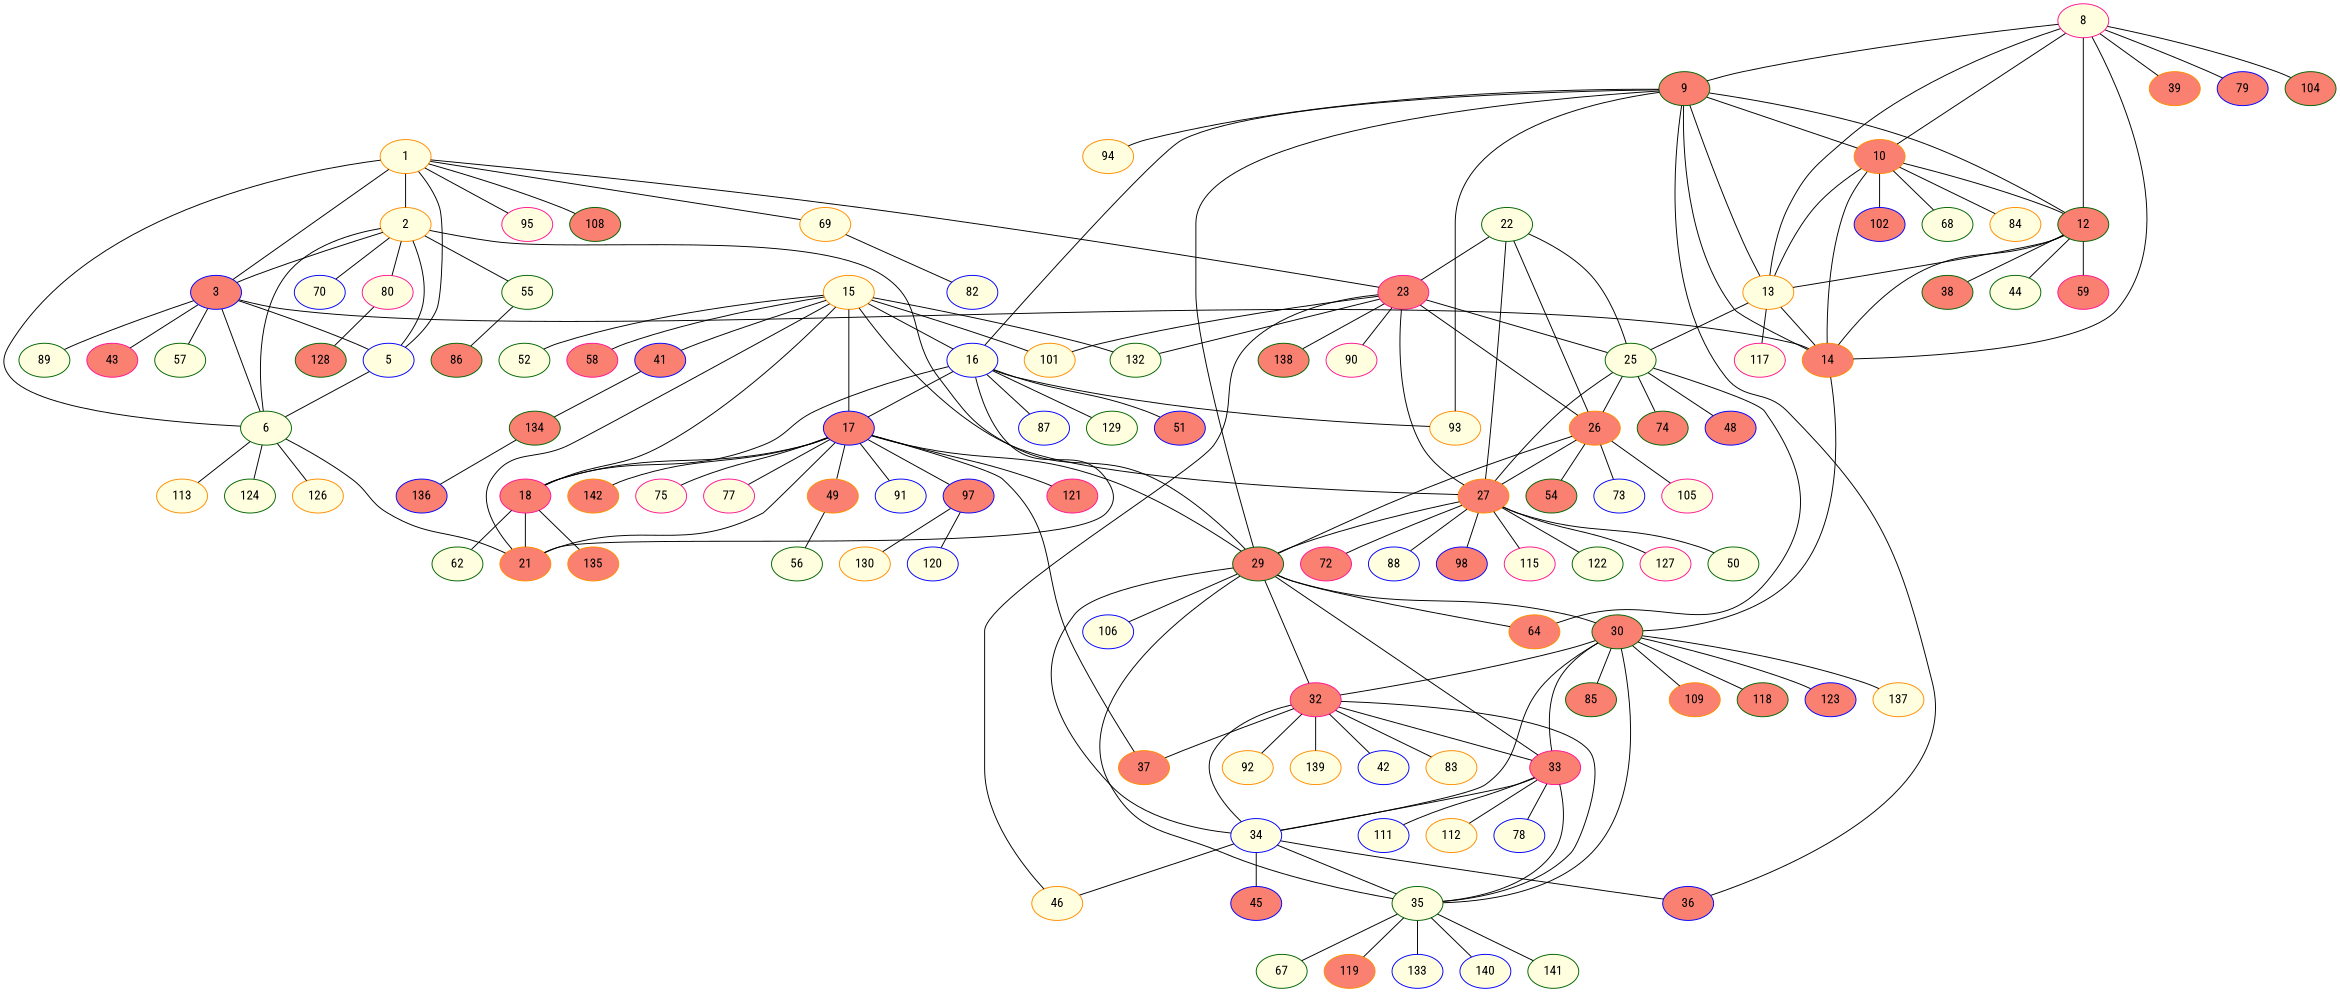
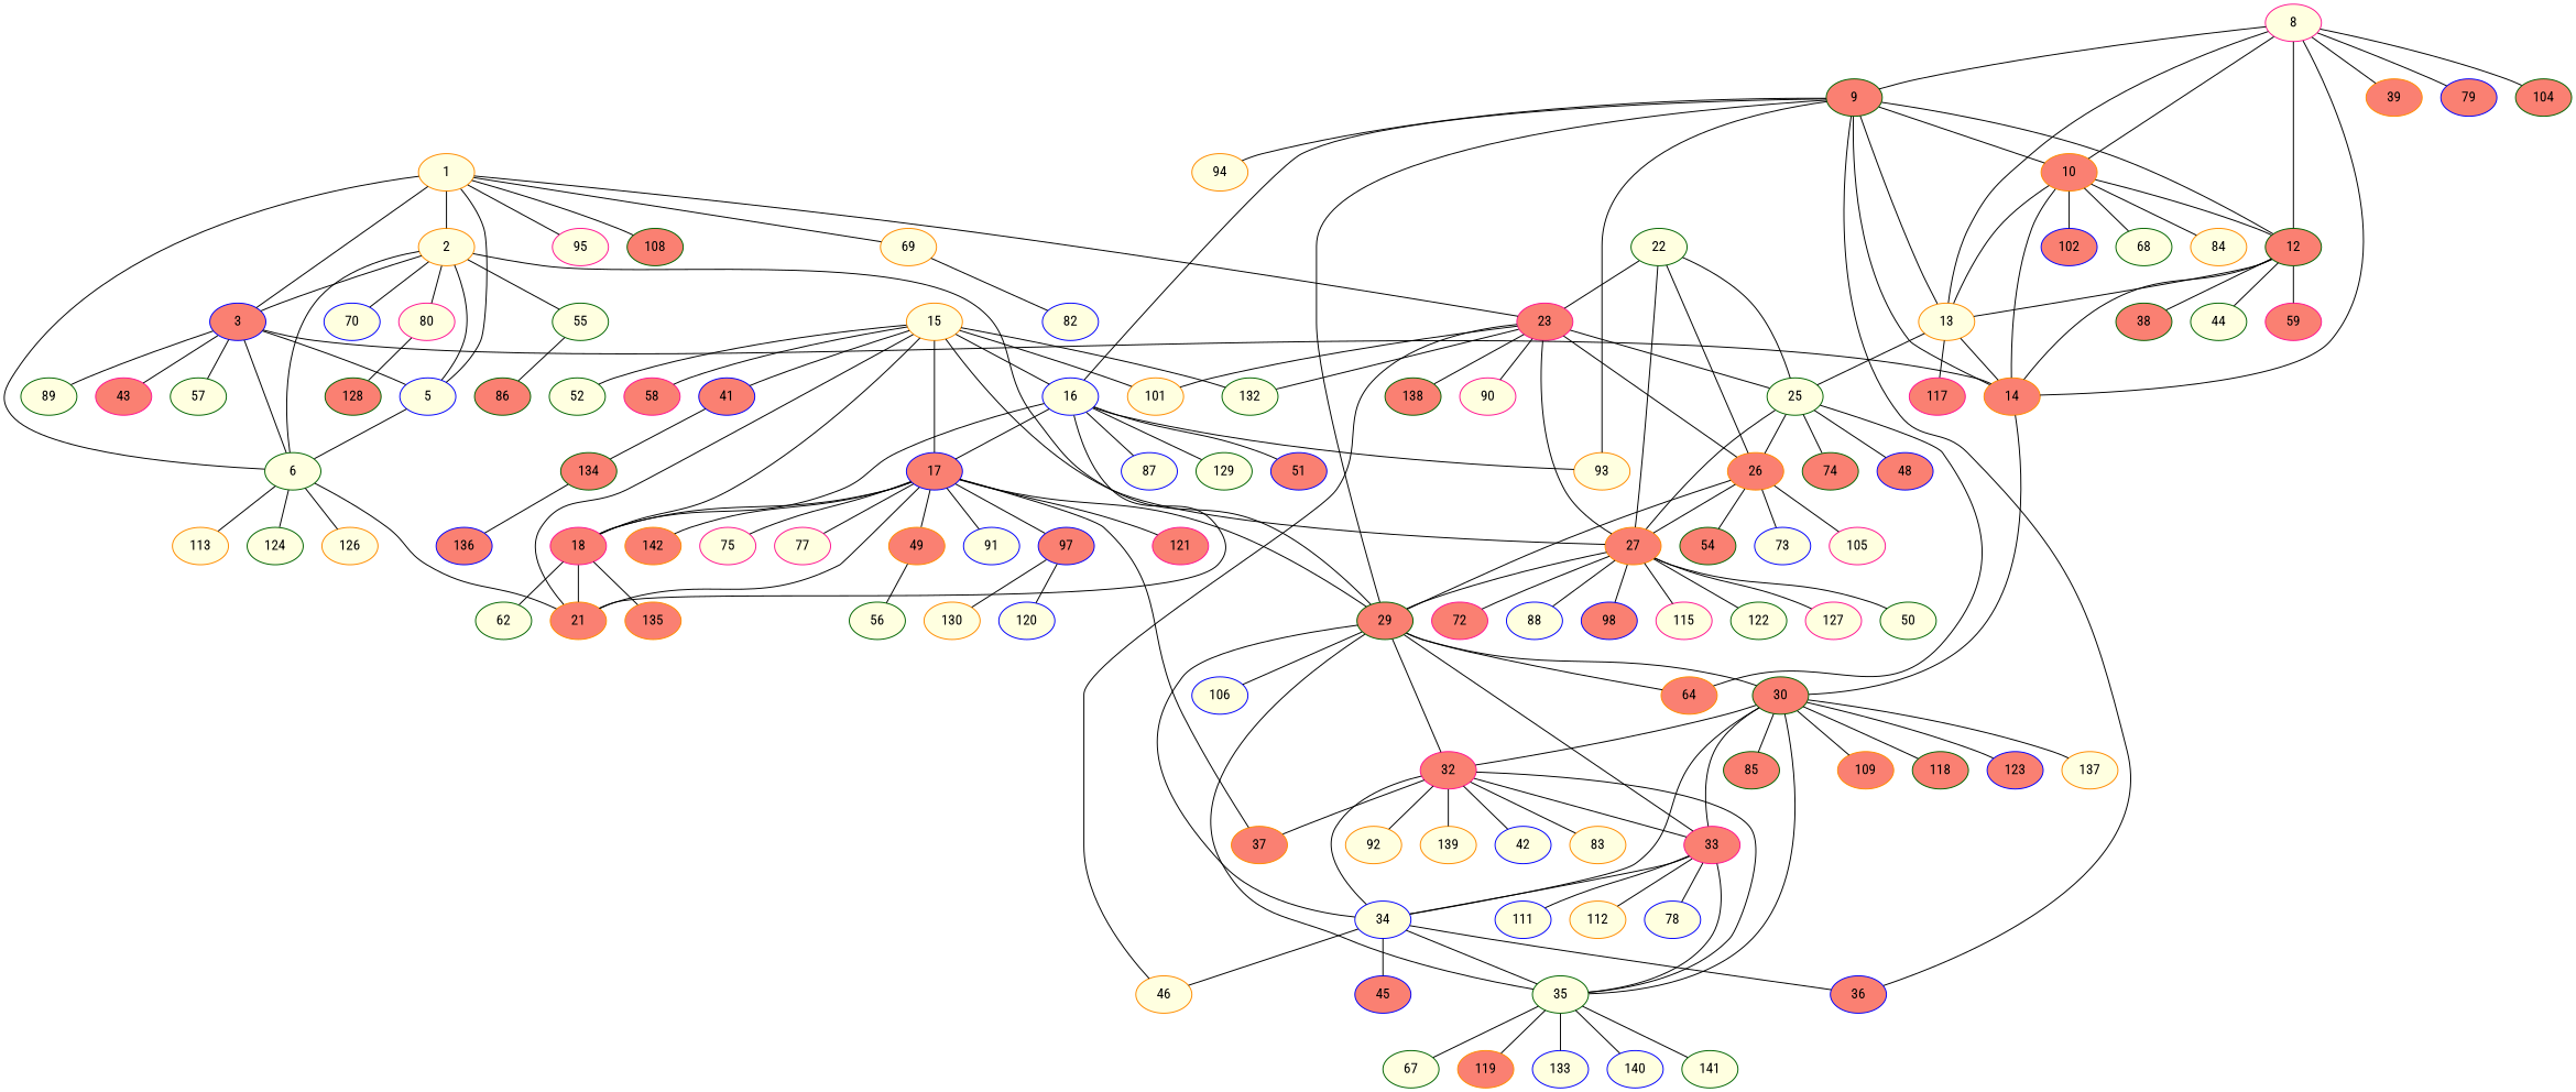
  graph {
    fontname="Roboto Condensed"
    node [color=darkgreen fillcolor=lightyellow fontname="Roboto Condensed" style=filled]
    edge [fontname="Roboto Condensed"]
    1 [color=darkorange super="+4"]
    2 [color=darkorange super="+7"]
    3 [color=blue fillcolor=salmon super="+53"]
    5 [color=blue super="+63"]
    6 [super="+71"]
    23 [color=deeppink fillcolor=salmon super="+24"]
    69 [color=darkorange]
    95 [color=deeppink]
    108 [fillcolor=salmon]
    29 [fillcolor=salmon super="+31"]
    55
    70 [color=blue]
    80 [color=deeppink]
    14 [color=darkorange fillcolor=salmon super="+81"]
    43 [color=deeppink fillcolor=salmon]
    57
    n17 [label=89]
    21 [color=darkorange fillcolor=salmon]
    113 [color=darkorange]
    124
    126 [color=darkorange]
    25 [super="+66"]
    27 [color=darkorange fillcolor=salmon super="+28"]
    101 [color=darkorange]
    132
    26 [color=darkorange fillcolor=salmon super="+61"]
    46 [color=darkorange]
    90 [color=deeppink]
    138 [fillcolor=salmon]
    82 [color=blue]
    30 [fillcolor=salmon super="+47"]
    64 [color=darkorange fillcolor=salmon]
    32 [color=deeppink fillcolor=salmon super="+89"]
    33 [color=deeppink fillcolor=salmon super="+114"]
    34 [color=blue super="+131"]
    35 [super="+110"]
    106 [color=blue]
    86 [fillcolor=salmon]
    128 [fillcolor=salmon]
    8 [color=deeppink super="+96"]
    9 [fillcolor=salmon super="+40"]
    10 [color=darkorange fillcolor=salmon super="+11"]
    12 [fillcolor=salmon super="+76"]
    13 [color=darkorange super="+60"]
    39 [color=darkorange fillcolor=salmon]
    79 [color=blue fillcolor=salmon]
    104 [fillcolor=salmon]
    16 [color=blue super="+19"]
    36 [color=blue fillcolor=salmon]
    93 [color=darkorange]
    94 [color=darkorange]
    68
    84 [color=darkorange super="+100"]
    102 [color=blue fillcolor=salmon]
    38 [fillcolor=salmon]
    44
    59 [color=deeppink fillcolor=salmon]
-   117 [color=deeppink]
+   117 [color=deeppink fillcolor=salmon]
    17 [color=blue fillcolor=salmon super="+125"]
    18 [color=deeppink fillcolor=salmon super="+107"]
    51 [color=blue fillcolor=salmon]
    87 [color=blue]
    129
    48 [color=blue fillcolor=salmon]
    74 [fillcolor=salmon super="+103"]
    85 [fillcolor=salmon]
    109 [color=darkorange fillcolor=salmon]
    118 [fillcolor=salmon]
    123 [color=blue fillcolor=salmon]
    137 [color=darkorange]
    15 [color=darkorange super="+20"]
    41 [color=blue fillcolor=salmon super="+116"]
    52
    58 [color=deeppink fillcolor=salmon]
    37 [color=darkorange fillcolor=salmon]
    49 [color=darkorange fillcolor=salmon super="+65"]
    75 [color=deeppink]
    77 [color=deeppink]
    91 [color=blue]
    97 [color=blue fillcolor=salmon]
    121 [color=deeppink fillcolor=salmon]
    142 [color=darkorange fillcolor=salmon]
    62
    135 [color=darkorange fillcolor=salmon]
    50
    72 [color=deeppink fillcolor=salmon]
    88 [color=blue]
    98 [color=blue fillcolor=salmon]
    115 [color=deeppink]
    122
    127 [color=deeppink]
    134 [fillcolor=salmon]
    56
    120 [color=blue]
    130 [color=darkorange]
    22
    54 [fillcolor=salmon]
    73 [color=blue]
    105 [color=deeppink]
    42 [color=blue]
    83 [color=darkorange]
    92 [color=darkorange]
    139 [color=darkorange]
    78 [color=blue]
    111 [color=blue]
    112 [color=darkorange]
    45 [color=blue fillcolor=salmon]
    67
    119 [color=darkorange fillcolor=salmon]
    133 [color=blue]
    140 [color=blue]
    141
    136 [color=blue fillcolor=salmon]
    1 -- 2 [weight=4]
    1 -- 3 [weight=2]
    1 -- 5 [weight=2]
    1 -- 6 [weight=2]
    1 -- 23
    1 -- 69
    1 -- 95
    1 -- 108
    2 -- 3 [weight=2]
    2 -- 5 [weight=2]
    2 -- 6 [weight=2]
    2 -- 29
    2 -- 55
    2 -- 70
    2 -- 80
    3 -- 5
    3 -- 6
    3 -- 14
    3 -- 43
    3 -- 57
    3 -- n17
    5 -- 6
    6 -- 21
    6 -- 113
    6 -- 124
    6 -- 126
    23 -- 25 [weight=2]
    23 -- 27 [weight=4]
    23 -- 101
    23 -- 132
    23 -- 26 [weight=2]
    23 -- 46
    23 -- 90
    23 -- 138
    69 -- 82
    29 -- 30 [weight=2]
    29 -- 64
    29 -- 32 [weight=2]
    29 -- 33 [weight=2]
    29 -- 34 [weight=2]
    29 -- 35 [weight=2]
    29 -- 106
    55 -- 86
    80 -- 128
    14 -- 30
    25 -- 27 [weight=2]
    25 -- 26
    25 -- 64
    25 -- 48
    25 -- 74
    27 -- 29
    27 -- 50
    27 -- 72
    27 -- 88
    27 -- 98
    27 -- 115
    27 -- 122
    27 -- 127
    26 -- 29
    26 -- 27 [weight=2]
    26 -- 54
    26 -- 73
    26 -- 105
    30 -- 32
    30 -- 33
    30 -- 34
    30 -- 35
    30 -- 85
    30 -- 109
    30 -- 118
    30 -- 123
    30 -- 137
    32 -- 33
    32 -- 34
    32 -- 35
    32 -- 37
    32 -- 42
    32 -- 83
    32 -- 92
    32 -- 139
    33 -- 34
    33 -- 35
    33 -- 78
    33 -- 111
    33 -- 112
    34 -- 46
    34 -- 35
    34 -- 36
    34 -- 45
    35 -- 67
    35 -- 119
    35 -- 133
    35 -- 140
    35 -- 141
    8 -- 14
    8 -- 9
    8 -- 10 [weight=2]
    8 -- 12
    8 -- 13
    8 -- 39
    8 -- 79
    8 -- 104
    9 -- 29
    9 -- 14
    9 -- 10 [weight=2]
    9 -- 12
    9 -- 13
    9 -- 16
    9 -- 36
    9 -- 93
    9 -- 94
    10 -- 14 [weight=2]
    10 -- 12 [weight=2]
    10 -- 13 [weight=2]
    10 -- 68
    10 -- 84
    10 -- 102
    12 -- 14
    12 -- 13
    12 -- 38
    12 -- 44
    12 -- 59
    13 -- 14
    13 -- 25
    13 -- 117
    16 -- 21 [weight=2]
    16 -- 93
    16 -- 17 [weight=2]
    16 -- 18 [weight=2]
    16 -- 51
    16 -- 87
    16 -- 129
    17 -- 29
    17 -- 21
    17 -- 18
    17 -- 37
    17 -- 49
    17 -- 75
    17 -- 77
    17 -- 91
    17 -- 97
    17 -- 121
    17 -- 142
    18 -- 21
    18 -- 62
    18 -- 135
    15 -- 21 [weight=2]
    15 -- 27
    15 -- 101
    15 -- 132
    15 -- 16 [weight=4]
    15 -- 17 [weight=2]
    15 -- 18 [weight=2]
    15 -- 41
    15 -- 52
    15 -- 58
    41 -- 134
    49 -- 56
    97 -- 120
    97 -- 130
    134 -- 136
    22 -- 23 [weight=2]
    22 -- 25
    22 -- 27 [weight=2]
    22 -- 26
  }
